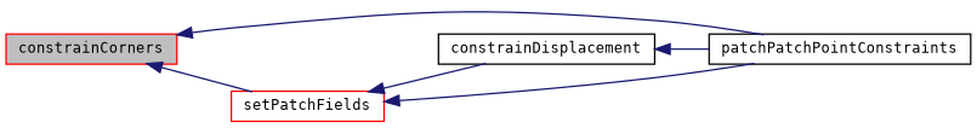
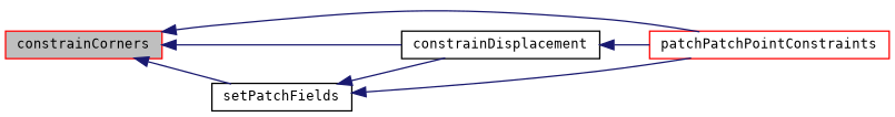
  digraph {
    fontname="DejaVu Sans Mono"
    rankdir=LR
    node [color=red fontname="DejaVu Sans Mono" fontsize=10 shape=record]
    edge [color=midnightblue dir=back fontname="DejaVu Sans Mono" fontsize=10 labelfontname=Helvetica labelfontsize=10 style=solid]
    n1 [fillcolor=grey75 fontcolor=black height=0.2 label=constrainCorners style=filled width=0.4]
    n2 [color=black height=0.2 label=constrainDisplacement width=0.4]
-   n3 [color=black height=0.2 label=patchPatchPointConstraints width=0.4]
-   n4 [height=0.2 label=setPatchFields width=0.4]
+   n3 [height=0.2 label=patchPatchPointConstraints width=0.4]
+   n4 [color=black height=0.2 label=setPatchFields width=0.4]
+   n1 -> n2
    n1 -> n3
    n1 -> n4
    n2 -> n3
    n4 -> n2
    n4 -> n3
  }
